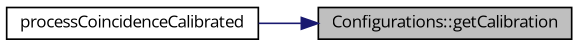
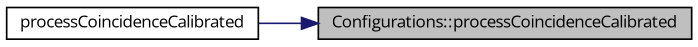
  digraph {
    rankdir=RL
    fontname="Open Sans"
    node [color=black fontname="Open Sans" fontsize=10 shape=record style=filled]
-   n1 [fillcolor=grey75 fontcolor=black height=0.2 label="Configurations::getCalibration" width=0.4]
+   n1 [fillcolor=grey75 fontcolor=black height=0.2 label="Configurations::processCoincidenceCalibrated" width=0.4]
    n2 [fillcolor=white height=0.2 label=processCoincidenceCalibrated width=0.4]
    n1 -> n2 [color=midnightblue dir=back fontname="Open Sans" fontsize=10 labelfontname=Helvetica labelfontsize=10 style=solid]
  }
